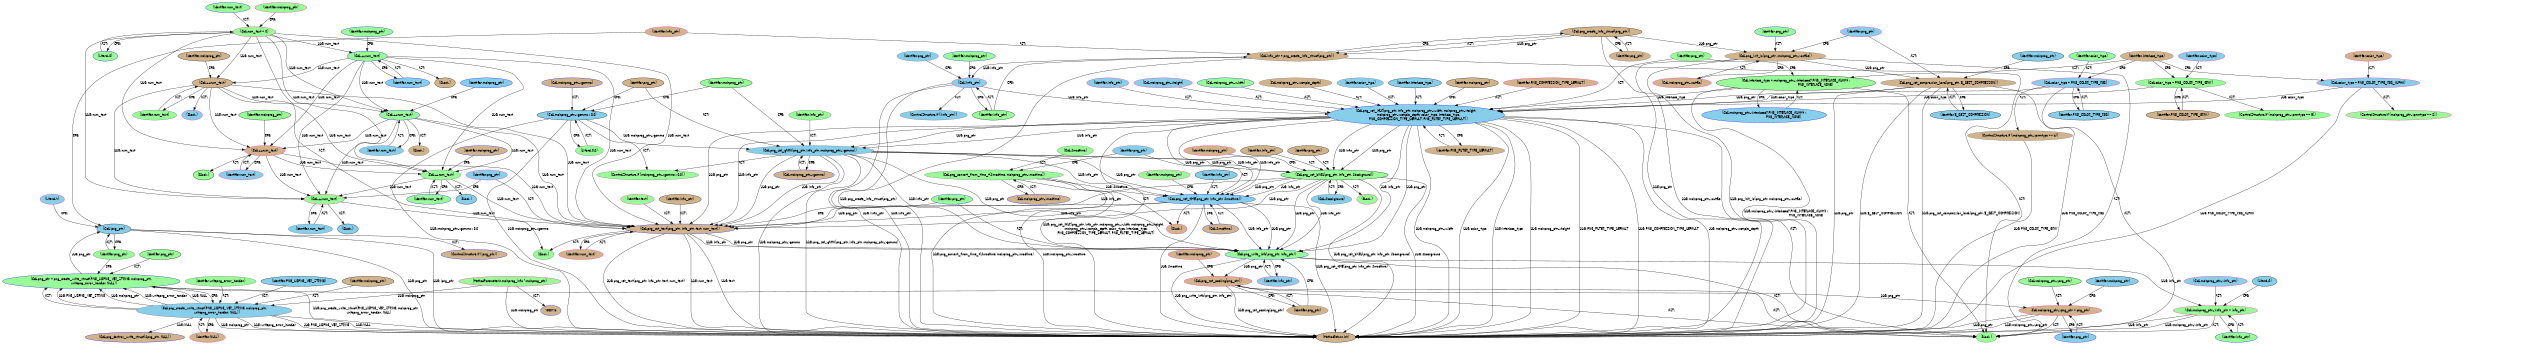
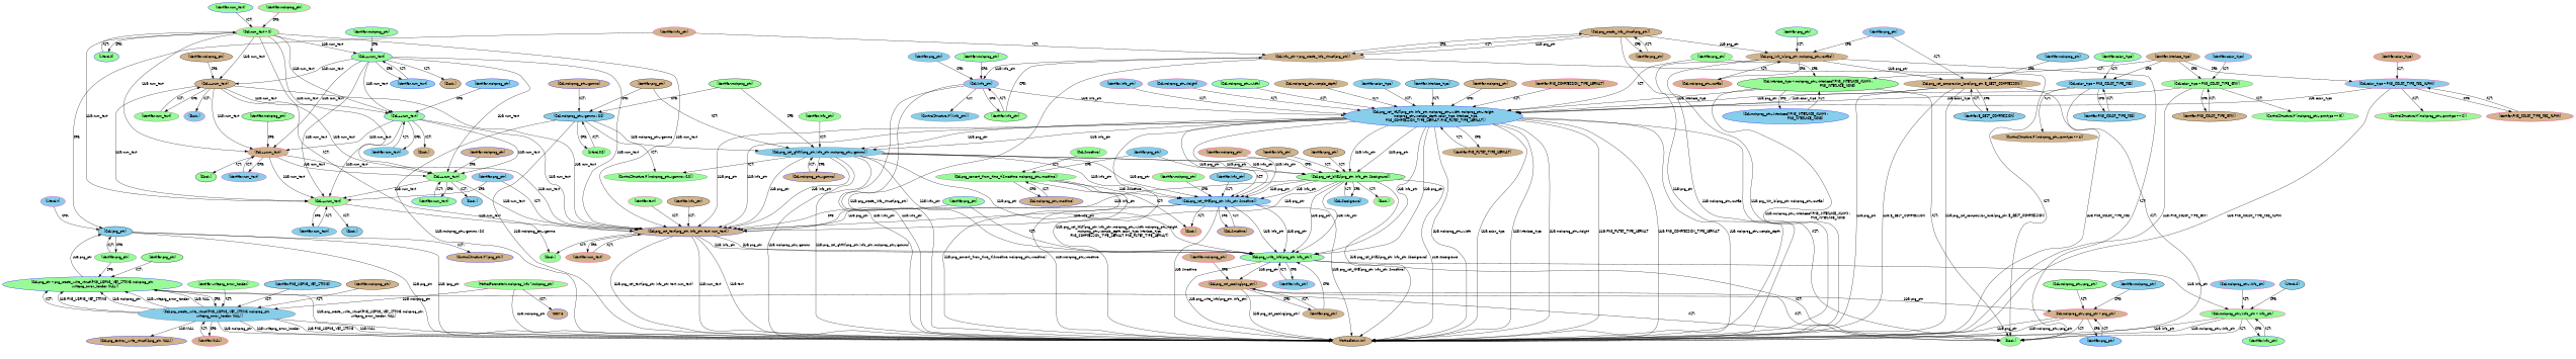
  digraph {
    fontname="Patrick Hand"
    node [color=deeppink fillcolor=palegreen fontname="Patrick Hand" style=filled]
    edge [fontname="Patrick Hand"]
    n1 [color=blue label="(Call,png_write_info(png_ptr, info_ptr))"]
    n2 [fillcolor=tan label="(Call,png_set_packing(png_ptr))"]
    n3 [label="(Call,mainprog_ptr->info_ptr = info_ptr)"]
    n4 [color=black fillcolor=tan label="(MethodReturn,int)"]
    n5 [fillcolor=skyblue label="(Identifier,info_ptr)"]
    n6 [color=gray40 label="(Block,)"]
    n7 [fillcolor=tan label="(Call,mainprog_ptr->png_ptr = png_ptr)"]
    n8 [color=gray40 fillcolor=tan label="(Identifier,png_ptr)"]
    n9 [color=blue label="(Identifier,info_ptr)"]
    n10 [color=gray40 fillcolor=skyblue label="(Call,png_set_gAMA(png_ptr, info_ptr, mainprog_ptr->gamma))"]
    n11 [color=blue fillcolor=tan label="(Call,png_set_text(png_ptr, info_ptr, text, num_text))"]
    n12 [color=blue fillcolor=skyblue label="(Call,png_set_tIME(png_ptr, info_ptr, &modtime))"]
    n13 [color=black label="(Call,png_set_bKGD(png_ptr, info_ptr, &background))"]
    n14 [color=gray40 label="(ControlStructure,if (mainprog_ptr->gamma > 0.0))"]
    n15 [color=blue fillcolor=tan label="(Call,mainprog_ptr->gamma)"]
    n16 [color=gray40 label="(Block,)"]
    n17 [fillcolor=tan label="(Identifier,num_text)"]
    n18 [fillcolor=tan label="(Block,)"]
    n19 [color=blue fillcolor=tan label="(Call,&modtime)"]
    n20 [color=gray40 fillcolor=skyblue label="(Call,&background)"]
    n21 [label="(Block,)"]
    n22 [color=blue fillcolor=skyblue label="(Call,png_set_IHDR(png_ptr, info_ptr, mainprog_ptr->width, mainprog_ptr->height,\n      mainprog_ptr->sample_depth, color_type, interlace_type,\n      PNG_COMPRESSION_TYPE_DEFAULT, PNG_FILTER_TYPE_DEFAULT))"]
    n23 [color=gray40 fillcolor=tan label="(Identifier,PNG_FILTER_TYPE_DEFAULT)"]
    n24 [color=gray40 fillcolor=tan label="(Call,png_set_compression_level(png_ptr, Z_BEST_COMPRESSION))"]
    n25 [color=black fillcolor=skyblue label="(Identifier,Z_BEST_COMPRESSION)"]
    n26 [color=gray40 fillcolor=tan label="(Call,png_init_io(png_ptr, mainprog_ptr->outfile))"]
    n27 [fillcolor=tan label="(Call,mainprog_ptr->outfile)"]
    n28 [color=black fillcolor=tan label="(Call,png_create_info_struct(png_ptr))"]
    n29 [color=gray40 fillcolor=tan label="(Call,info_ptr = png_create_info_struct(png_ptr))"]
    n30 [color=gray40 fillcolor=tan label="(Identifier,png_ptr)"]
    n31 [fillcolor=skyblue label="(Call,!info_ptr)"]
    n32 [color=black fillcolor=skyblue label="(Call,!png_ptr)"]
    n33 [color=gray40 label="(Identifier,png_ptr)"]
    n34 [color=blue fillcolor=tan label="(ControlStructure,if (!png_ptr))"]
    n35 [color=blue label="(Call,png_ptr = png_create_write_struct(PNG_LIBPNG_VER_STRING, mainprog_ptr,\n       writepng_error_handler, NULL))"]
    n36 [color=gray40 fillcolor=skyblue label="(Call,png_create_write_struct(PNG_LIBPNG_VER_STRING, mainprog_ptr,\n       writepng_error_handler, NULL))"]
    n37 [color=blue fillcolor=tan label="(Call,png_destroy_write_struct(&png_ptr, NULL))"]
    n38 [fillcolor=tan label="(Identifier,NULL)"]
    n39 [label="(MethodParameterIn,mainprog_info *mainprog_ptr)"]
    1000116 [color=blue fillcolor=tan]
    n41 [color=gray40 fillcolor=skyblue label="(ControlStructure,if (!info_ptr))"]
    n42 [color=black label="(Identifier,info_ptr)"]
-   n43 [fillcolor=skyblue label="(Call,color_type = PNG_COLOR_TYPE_RGB)"]
+   n43 [color=gray40 fillcolor=skyblue label="(Call,color_type = PNG_COLOR_TYPE_RGB)"]
    n44 [color=gray40 fillcolor=tan label="(ControlStructure,if (mainprog_ptr->pnmtype == 6))"]
    n45 [color=black fillcolor=skyblue label="(Identifier,PNG_COLOR_TYPE_RGB)"]
    n46 [fillcolor=skyblue label="(Call,color_type = PNG_COLOR_TYPE_RGB_ALPHA)"]
    n47 [label="(ControlStructure,if (mainprog_ptr->pnmtype == 8))"]
+   n48 [fillcolor=tan label="(Identifier,PNG_COLOR_TYPE_RGB_ALPHA)"]
    n49 [color=gray40 label="(Call,color_type = PNG_COLOR_TYPE_GRAY)"]
    n50 [color=black fillcolor=tan label="(Identifier,PNG_COLOR_TYPE_GRAY)"]
    n51 [color=gray40 label="(ControlStructure,if (mainprog_ptr->pnmtype == 5))"]
    n52 [color=black label="(Call,interlace_type = mainprog_ptr->interlaced? PNG_INTERLACE_ADAM7 :\n                                               PNG_INTERLACE_NONE)"]
    n53 [color=blue fillcolor=skyblue label="(Call,mainprog_ptr->interlaced? PNG_INTERLACE_ADAM7 :\n                                               PNG_INTERLACE_NONE)"]
    n54 [color=black fillcolor=skyblue label="(Call,mainprog_ptr->gamma > 0.0)"]
    n55 [color=gray40 label="(Literal,0.0)"]
    n56 [color=gray40 label="(Call,png_convert_from_time_t(&modtime, mainprog_ptr->modtime))"]
    n57 [color=blue fillcolor=tan label="(Call,mainprog_ptr->modtime)"]
    n58 [color=blue label="(Call,++num_text)"]
    n59 [color=blue label="(Call,++num_text)"]
    n60 [color=black fillcolor=tan label="(Call,++num_text)"]
    n61 [label="(Call,++num_text)"]
    n62 [color=gray40 label="(Call,++num_text)"]
    n63 [fillcolor=tan label="(Call,++num_text)"]
    n64 [color=black fillcolor=tan label="(Block,)"]
    n65 [color=blue fillcolor=skyblue label="(Identifier,num_text)"]
    n66 [color=gray40 fillcolor=tan label="(Block,)"]
    n67 [color=gray40 fillcolor=skyblue label="(Identifier,num_text)"]
    n68 [color=gray40 label="(Identifier,num_text)"]
    n69 [fillcolor=skyblue label="(Block,)"]
    n70 [color=gray40 fillcolor=skyblue label="(Identifier,num_text)"]
    n71 [color=black fillcolor=skyblue label="(Block,)"]
    n72 [color=black fillcolor=skyblue label="(Block,)"]
    n73 [color=blue label="(Identifier,num_text)"]
    n74 [color=black label="(Block,)"]
    n75 [fillcolor=skyblue label="(Identifier,num_text)"]
    n76 [label="(Call,num_text = 0)"]
    n77 [color=blue label="(Literal,0)"]
    n78 [color=blue fillcolor=skyblue label="(Identifier,png_ptr)"]
    n79 [color=black fillcolor=tan label="(Identifier,mainprog_ptr)"]
    n80 [fillcolor=tan label="(Identifier,color_type)"]
    n81 [label="(Identifier,mainprog_ptr)"]
    n82 [color=blue fillcolor=skyblue label="(Identifier,mainprog_ptr)"]
    n83 [color=black fillcolor=tan label="(Identifier,mainprog_ptr)"]
    n84 [color=black label="(Call,mainprog_ptr->png_ptr)"]
    n85 [fillcolor=tan label="(Identifier,PNG_COMPRESSION_TYPE_DEFAULT)"]
    n86 [color=blue label="(Identifier,color_type)"]
    n87 [color=gray40 label="(Identifier,writepng_error_handler)"]
    n88 [fillcolor=skyblue label="(Identifier,info_ptr)"]
    n89 [fillcolor=skyblue label="(Literal,4)"]
    n90 [color=black fillcolor=skyblue label="(Identifier,info_ptr)"]
    n91 [color=blue fillcolor=tan label="(Identifier,mainprog_ptr)"]
    n92 [fillcolor=tan label="(Identifier,info_ptr)"]
    n93 [label="(Identifier,text)"]
    n94 [color=black fillcolor=skyblue label="(Identifier,mainprog_ptr)"]
    n95 [color=black label="(Identifier,mainprog_ptr)"]
    n96 [color=black fillcolor=tan label="(Identifier,mainprog_ptr)"]
    n97 [color=black label="(Identifier,mainprog_ptr)"]
    n98 [fillcolor=skyblue label="(Call,mainprog_ptr->height)"]
    n99 [color=gray40 label="(Identifier,png_ptr)"]
    n100 [color=blue fillcolor=tan label="(Call,mainprog_ptr->gamma)"]
    n101 [color=gray40 fillcolor=tan label="(Identifier,interlace_type)"]
    n102 [color=black fillcolor=skyblue label="(Identifier,PNG_LIBPNG_VER_STRING)"]
    n103 [color=black fillcolor=tan label="(Identifier,info_ptr)"]
    n104 [fillcolor=tan label="(Identifier,mainprog_ptr)"]
    n105 [color=gray40 label="(Identifier,info_ptr)"]
    n106 [fillcolor=skyblue label="(Call,mainprog_ptr->info_ptr)"]
    n107 [color=black fillcolor=skyblue label="(Literal,0)"]
    n108 [color=black fillcolor=tan label="(Identifier,png_ptr)"]
    n109 [color=black fillcolor=tan label="(Identifier,png_ptr)"]
    n110 [color=blue label="(Identifier,png_ptr)"]
    n111 [fillcolor=skyblue label="(Identifier,color_type)"]
    n112 [color=blue label="(Identifier,mainprog_ptr)"]
    n113 [fillcolor=skyblue label="(Identifier,png_ptr)"]
    n114 [color=gray40 label="(Call,&modtime)"]
    n115 [color=blue label="(Call,mainprog_ptr->width)"]
    n116 [color=gray40 fillcolor=skyblue label="(Identifier,png_ptr)"]
    n117 [color=blue label="(Identifier,png_ptr)"]
    n118 [fillcolor=tan label="(Identifier,mainprog_ptr)"]
    n119 [color=gray40 fillcolor=tan label="(Call,mainprog_ptr->sample_depth)"]
    n120 [color=black label="(Identifier,png_ptr)"]
    n121 [color=black fillcolor=skyblue label="(Identifier,mainprog_ptr)"]
    n122 [fillcolor=skyblue label="(Identifier,png_ptr)"]
    n123 [color=blue label="(Identifier,mainprog_ptr)"]
    n124 [color=blue label="(Identifier,num_text)"]
    n125 [label="(Identifier,mainprog_ptr)"]
    n126 [color=gray40 fillcolor=skyblue label="(Identifier,color_type)"]
    n127 [color=black fillcolor=tan label="(Identifier,info_ptr)"]
    n128 [color=gray40 fillcolor=skyblue label="(Identifier,png_ptr)"]
    n129 [color=black fillcolor=skyblue label="(Identifier,interlace_type)"]
    n1 -> n2 [label="DDG: png_ptr"]
    n1 -> n3 [label="DDG: info_ptr"]
    n1 -> n4 [label="DDG: png_write_info(png_ptr, info_ptr)"]
    n1 -> n5 [label="CFG: "]
    n1 -> n6 [label="AST: "]
    n2 -> n4 [label="DDG: png_set_packing(png_ptr)"]
    n2 -> n6 [label="AST: "]
    n2 -> n7 [label="DDG: png_ptr"]
    n2 -> n8 [label="CFG: "]
    n3 -> n4 [label="DDG: info_ptr"]
    n3 -> n4 [label="DDG: mainprog_ptr->info_ptr"]
    n3 -> n6 [label="AST: "]
    n3 -> n9 [label="CFG: "]
    n5 -> n1 [label="AST: "]
    n7 -> n4 [label="DDG: png_ptr"]
    n7 -> n4 [label="DDG: mainprog_ptr->png_ptr"]
    n7 -> n6 [label="AST: "]
    n7 -> n78 [label="CFG: "]
    n8 -> n1 [label="CFG: "]
    n8 -> n2 [label="AST: "]
    n9 -> n3 [label="AST: "]
    n10 -> n1 [label="DDG: png_ptr"]
    n10 -> n1 [label="DDG: info_ptr"]
    n10 -> n4 [label="DDG: png_set_gAMA(png_ptr, info_ptr, mainprog_ptr->gamma)"]
    n10 -> n4 [label="DDG: mainprog_ptr->gamma"]
    n10 -> n11 [label="DDG: png_ptr"]
    n10 -> n11 [label="DDG: info_ptr"]
    n10 -> n12 [label="DDG: png_ptr"]
    n10 -> n12 [label="DDG: info_ptr"]
    n10 -> n13 [label="DDG: png_ptr"]
    n10 -> n13 [label="DDG: info_ptr"]
    n10 -> n14 [label="AST: "]
    n10 -> n15 [label="CFG: "]
    n11 -> n1 [label="DDG: png_ptr"]
    n11 -> n1 [label="DDG: info_ptr"]
    n11 -> n4 [label="DDG: text"]
    n11 -> n4 [label="DDG: png_set_text(png_ptr, info_ptr, text, num_text)"]
    n11 -> n4 [label="DDG: num_text"]
    n11 -> n16 [label="AST: "]
    n11 -> n17 [label="CFG: "]
    n12 -> n1 [label="DDG: png_ptr"]
    n12 -> n1 [label="DDG: info_ptr"]
    n12 -> n4 [label="DDG: &modtime"]
    n12 -> n4 [label="DDG: png_set_tIME(png_ptr, info_ptr, &modtime)"]
    n12 -> n11 [label="DDG: png_ptr"]
    n12 -> n11 [label="DDG: info_ptr"]
    n12 -> n18 [label="AST: "]
    n12 -> n19 [label="CFG: "]
    n13 -> n1 [label="DDG: png_ptr"]
    n13 -> n1 [label="DDG: info_ptr"]
    n13 -> n4 [label="DDG: &background"]
    n13 -> n4 [label="DDG: png_set_bKGD(png_ptr, info_ptr, &background)"]
    n13 -> n11 [label="DDG: png_ptr"]
    n13 -> n11 [label="DDG: info_ptr"]
    n13 -> n12 [label="DDG: png_ptr"]
    n13 -> n12 [label="DDG: info_ptr"]
    n13 -> n20 [label="CFG: "]
    n13 -> n21 [label="AST: "]
    n15 -> n10 [label="AST: "]
    n17 -> n11 [label="AST: "]
    n19 -> n12 [label="AST: "]
    n20 -> n13 [label="AST: "]
    n22 -> n1 [label="DDG: png_ptr"]
    n22 -> n1 [label="DDG: info_ptr"]
    n22 -> n4 [label="DDG: mainprog_ptr->sample_depth"]
    n22 -> n4 [label="DDG: png_set_IHDR(png_ptr, info_ptr, mainprog_ptr->width, mainprog_ptr->height,\n      mainprog_ptr->sample_depth, color_type, interlace_type,\n      PNG_COMPRESSION_TYPE_DEFAULT, PNG_FILTER_TYPE_DEFAULT)"]
    n22 -> n4 [label="DDG: mainprog_ptr->width"]
    n22 -> n4 [label="DDG: color_type"]
    n22 -> n4 [label="DDG: interlace_type"]
    n22 -> n4 [label="DDG: mainprog_ptr->height"]
    n22 -> n4 [label="DDG: PNG_FILTER_TYPE_DEFAULT"]
    n22 -> n4 [label="DDG: PNG_COMPRESSION_TYPE_DEFAULT"]
    n22 -> n6 [label="AST: "]
    n22 -> n10 [label="DDG: png_ptr"]
    n22 -> n10 [label="DDG: info_ptr"]
    n22 -> n11 [label="DDG: png_ptr"]
    n22 -> n11 [label="DDG: info_ptr"]
    n22 -> n12 [label="DDG: png_ptr"]
    n22 -> n12 [label="DDG: info_ptr"]
    n22 -> n13 [label="DDG: png_ptr"]
    n22 -> n13 [label="DDG: info_ptr"]
    n22 -> n23 [label="CFG: "]
    n23 -> n22 [label="AST: "]
    n24 -> n4 [label="DDG: png_ptr"]
    n24 -> n4 [label="DDG: Z_BEST_COMPRESSION"]
    n24 -> n4 [label="DDG: png_set_compression_level(png_ptr, Z_BEST_COMPRESSION)"]
    n24 -> n6 [label="AST: "]
    n24 -> n22 [label="DDG: png_ptr"]
    n24 -> n25 [label="CFG: "]
    n25 -> n24 [label="AST: "]
    n26 -> n4 [label="DDG: mainprog_ptr->outfile"]
    n26 -> n4 [label="DDG: png_init_io(png_ptr, mainprog_ptr->outfile)"]
    n26 -> n6 [label="AST: "]
    n26 -> n24 [label="DDG: png_ptr"]
    n26 -> n27 [label="CFG: "]
    n27 -> n26 [label="AST: "]
    n28 -> n4 [label="DDG: png_ptr"]
    n28 -> n26 [label="DDG: png_ptr"]
    n28 -> n29 [label="AST: "]
    n28 -> n29 [label="DDG: png_ptr"]
    n28 -> n30 [label="CFG: "]
    n29 -> n4 [label="DDG: png_create_info_struct(png_ptr)"]
    n29 -> n6 [label="AST: "]
    n29 -> n28 [label="CFG: "]
    n29 -> n31 [label="DDG: info_ptr"]
    n30 -> n28 [label="AST: "]
    n31 -> n4 [label="DDG: info_ptr"]
    n31 -> n4 [label="DDG: !info_ptr"]
    n31 -> n22 [label="DDG: info_ptr"]
    n31 -> n41 [label="AST: "]
    n31 -> n42 [label="CFG: "]
    n32 -> n4 [label="DDG: png_ptr"]
    n32 -> n4 [label="DDG: !png_ptr"]
    n32 -> n33 [label="CFG: "]
    n32 -> n34 [label="AST: "]
    n33 -> n32 [label="AST: "]
    n33 -> n35 [label="CFG: "]
    n35 -> n4 [label="DDG: png_create_write_struct(PNG_LIBPNG_VER_STRING, mainprog_ptr,\n       writepng_error_handler, NULL)"]
    n35 -> n6 [label="AST: "]
    n35 -> n32 [label="DDG: png_ptr"]
    n35 -> n36 [label="CFG: "]
    n36 -> n4 [label="DDG: PNG_LIBPNG_VER_STRING"]
    n36 -> n4 [label="DDG: NULL"]
    n36 -> n4 [label="DDG: mainprog_ptr"]
    n36 -> n4 [label="DDG: writepng_error_handler"]
    n36 -> n35 [label="AST: "]
    n36 -> n35 [label="DDG: PNG_LIBPNG_VER_STRING"]
    n36 -> n35 [label="DDG: mainprog_ptr"]
    n36 -> n35 [label="DDG: writepng_error_handler"]
    n36 -> n35 [label="DDG: NULL"]
    n36 -> n37 [label="DDG: NULL"]
    n36 -> n38 [label="CFG: "]
    n38 -> n36 [label="AST: "]
    n39 -> n4 [label="DDG: mainprog_ptr"]
    n39 -> n36 [label="DDG: mainprog_ptr"]
    n39 -> 1000116 [label="AST: "]
    n42 -> n29 [label="CFG: "]
    n42 -> n31 [label="AST: "]
    n43 -> n4 [label="DDG: PNG_COLOR_TYPE_RGB"]
    n43 -> n22 [label="DDG: color_type"]
    n43 -> n44 [label="AST: "]
    n43 -> n45 [label="CFG: "]
    n45 -> n43 [label="AST: "]
    n46 -> n4 [label="DDG: PNG_COLOR_TYPE_RGB_ALPHA"]
    n46 -> n22 [label="DDG: color_type"]
    n46 -> n47 [label="AST: "]
-   n44 -> n4 [label="DDG: PNG_COLOR_TYPE_GRAY"]
+   n46 -> n48 [label="CFG: "]
+   n48 -> n46 [label="AST: "]
+   n49 -> n4 [label="DDG: PNG_COLOR_TYPE_GRAY"]
    n49 -> n22 [label="DDG: color_type"]
    n49 -> n50 [label="CFG: "]
    n49 -> n51 [label="AST: "]
    n50 -> n49 [label="AST: "]
    n52 -> n4 [label="DDG: mainprog_ptr->interlaced? PNG_INTERLACE_ADAM7 :\n                                               PNG_INTERLACE_NONE"]
    n52 -> n6 [label="AST: "]
    n52 -> n22 [label="DDG: interlace_type"]
    n52 -> n53 [label="CFG: "]
    n53 -> n52 [label="AST: "]
    n54 -> n4 [label="DDG: mainprog_ptr->gamma > 0.0"]
    n54 -> n4 [label="DDG: mainprog_ptr->gamma"]
    n54 -> n10 [label="DDG: mainprog_ptr->gamma"]
    n54 -> n14 [label="AST: "]
    n54 -> n55 [label="CFG: "]
    n55 -> n54 [label="AST: "]
    n56 -> n4 [label="DDG: mainprog_ptr->modtime"]
    n56 -> n4 [label="DDG: png_convert_from_time_t(&modtime, mainprog_ptr->modtime)"]
    n56 -> n12 [label="DDG: &modtime"]
    n56 -> n18 [label="AST: "]
    n56 -> n57 [label="CFG: "]
    n57 -> n56 [label="AST: "]
    n58 -> n11 [label="DDG: num_text"]
    n58 -> n59 [label="DDG: num_text"]
    n58 -> n60 [label="DDG: num_text"]
    n58 -> n61 [label="DDG: num_text"]
    n58 -> n62 [label="DDG: num_text"]
    n58 -> n63 [label="DDG: num_text"]
    n58 -> n64 [label="AST: "]
    n58 -> n65 [label="CFG: "]
    n59 -> n11 [label="DDG: num_text"]
    n59 -> n61 [label="DDG: num_text"]
    n59 -> n62 [label="DDG: num_text"]
    n59 -> n63 [label="DDG: num_text"]
    n59 -> n66 [label="AST: "]
    n59 -> n67 [label="CFG: "]
    n60 -> n11 [label="DDG: num_text"]
    n60 -> n59 [label="DDG: num_text"]
    n60 -> n61 [label="DDG: num_text"]
    n60 -> n62 [label="DDG: num_text"]
    n60 -> n63 [label="DDG: num_text"]
    n60 -> n68 [label="CFG: "]
    n60 -> n69 [label="AST: "]
    n61 -> n11 [label="DDG: num_text"]
    n61 -> n70 [label="CFG: "]
    n61 -> n71 [label="AST: "]
    n62 -> n11 [label="DDG: num_text"]
    n62 -> n61 [label="DDG: num_text"]
    n62 -> n72 [label="AST: "]
    n62 -> n73 [label="CFG: "]
    n63 -> n11 [label="DDG: num_text"]
    n63 -> n61 [label="DDG: num_text"]
    n63 -> n62 [label="DDG: num_text"]
    n63 -> n74 [label="AST: "]
    n63 -> n75 [label="CFG: "]
    n65 -> n58 [label="AST: "]
    n67 -> n59 [label="AST: "]
    n68 -> n60 [label="AST: "]
    n70 -> n61 [label="AST: "]
    n73 -> n62 [label="AST: "]
    n75 -> n63 [label="AST: "]
    n76 -> n11 [label="DDG: num_text"]
    n76 -> n16 [label="AST: "]
    n76 -> n58 [label="DDG: num_text"]
    n76 -> n59 [label="DDG: num_text"]
    n76 -> n60 [label="DDG: num_text"]
    n76 -> n61 [label="DDG: num_text"]
    n76 -> n62 [label="DDG: num_text"]
    n76 -> n63 [label="DDG: num_text"]
    n76 -> n77 [label="CFG: "]
    n77 -> n76 [label="AST: "]
    n78 -> n7 [label="AST: "]
    n79 -> n22 [label="CFG: "]
    n80 -> n46 [label="AST: "]
    n81 -> n12 [label="CFG: "]
    n82 -> n59 [label="CFG: "]
    n83 -> n36 [label="AST: "]
    n84 -> n7 [label="AST: "]
    n85 -> n22 [label="AST: "]
    n86 -> n43 [label="AST: "]
    n87 -> n36 [label="AST: "]
    n88 -> n22 [label="AST: "]
    n89 -> n32 [label="CFG: "]
    n90 -> n12 [label="AST: "]
    n91 -> n62 [label="CFG: "]
    n92 -> n29 [label="AST: "]
    n92 -> n32 [label="CFG: "]
    n93 -> n11 [label="AST: "]
    n94 -> n24 [label="CFG: "]
    n95 -> n63 [label="CFG: "]
    n96 -> n60 [label="CFG: "]
    n97 -> n10 [label="CFG: "]
    n97 -> n54 [label="CFG: "]
    n98 -> n22 [label="AST: "]
    n99 -> n22 [label="AST: "]
    n99 -> n52 [label="CFG: "]
    n100 -> n54 [label="AST: "]
    n101 -> n43 [label="CFG: "]
    n101 -> n46 [label="CFG: "]
    n101 -> n49 [label="CFG: "]
    n101 -> n52 [label="AST: "]
    n102 -> n36 [label="AST: "]
    n103 -> n11 [label="AST: "]
    n104 -> n2 [label="CFG: "]
    n105 -> n10 [label="AST: "]
    n106 -> n3 [label="AST: "]
    n107 -> n3 [label="CFG: "]
    n108 -> n13 [label="AST: "]
    n109 -> n10 [label="AST: "]
    n109 -> n54 [label="CFG: "]
    n110 -> n1 [label="AST: "]
    n110 -> n11 [label="CFG: "]
    n111 -> n49 [label="AST: "]
    n112 -> n58 [label="CFG: "]
    n113 -> n11 [label="AST: "]
    n113 -> n61 [label="CFG: "]
    n114 -> n56 [label="AST: "]
    n115 -> n22 [label="AST: "]
    n116 -> n31 [label="CFG: "]
    n117 -> n26 [label="AST: "]
    n118 -> n13 [label="CFG: "]
    n119 -> n22 [label="AST: "]
    n120 -> n35 [label="AST: "]
    n121 -> n7 [label="CFG: "]
    n122 -> n24 [label="AST: "]
    n122 -> n26 [label="CFG: "]
    n123 -> n31 [label="CFG: "]
    n124 -> n76 [label="AST: "]
    n125 -> n76 [label="CFG: "]
    n126 -> n22 [label="AST: "]
    n127 -> n13 [label="AST: "]
    n128 -> n12 [label="AST: "]
    n128 -> n56 [label="CFG: "]
    n129 -> n22 [label="AST: "]
  }
